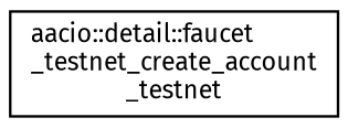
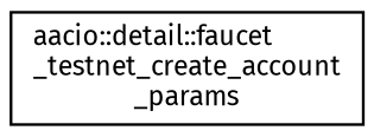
  digraph {
    rankdir=LR
    fontname="Fira Sans"
-   n1 [color=black fillcolor=white fontname="Fira Sans" fontsize=10 height=0.2 label="aacio::detail::faucet\l_testnet_create_account\l_testnet" shape=record style=filled width=0.4]
+   n1 [color=black fillcolor=white fontname="Fira Sans" fontsize=10 height=0.2 label="aacio::detail::faucet\l_testnet_create_account\l_params" shape=record style=filled width=0.4]
  }
